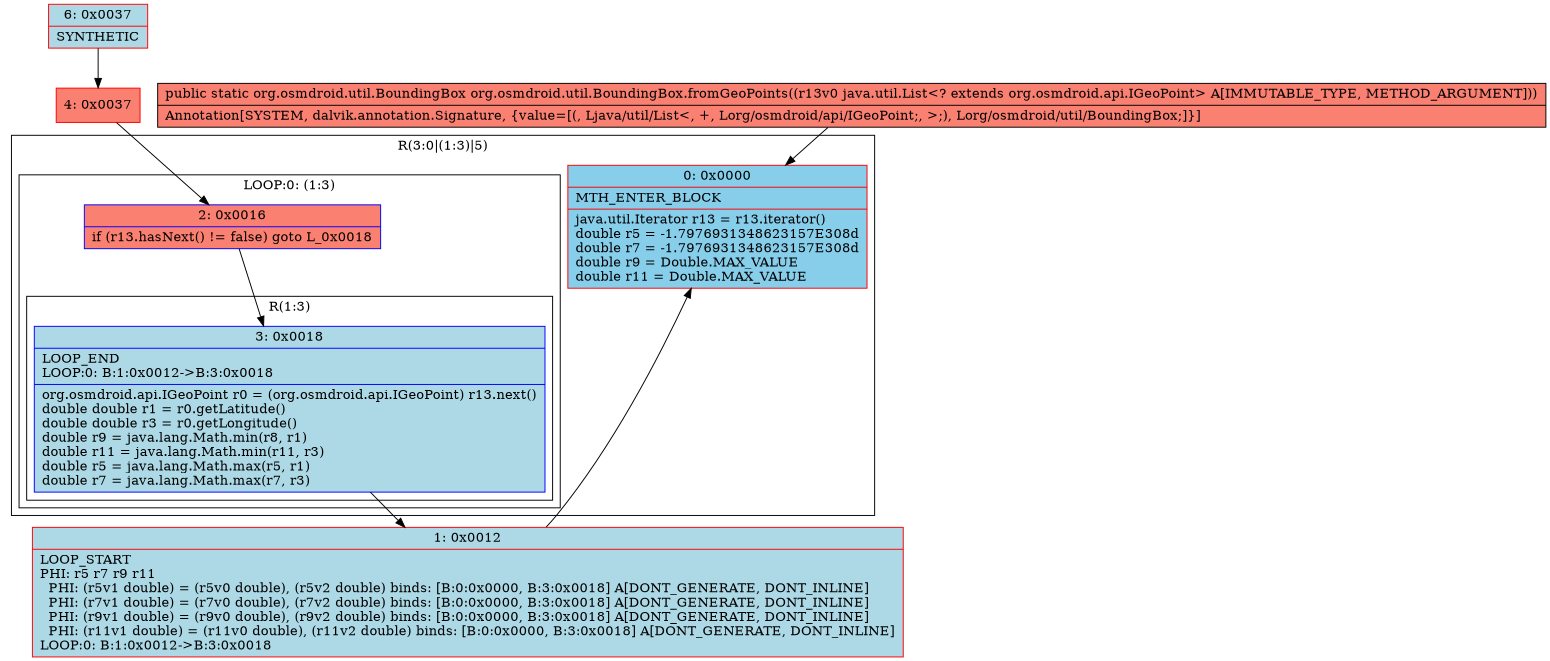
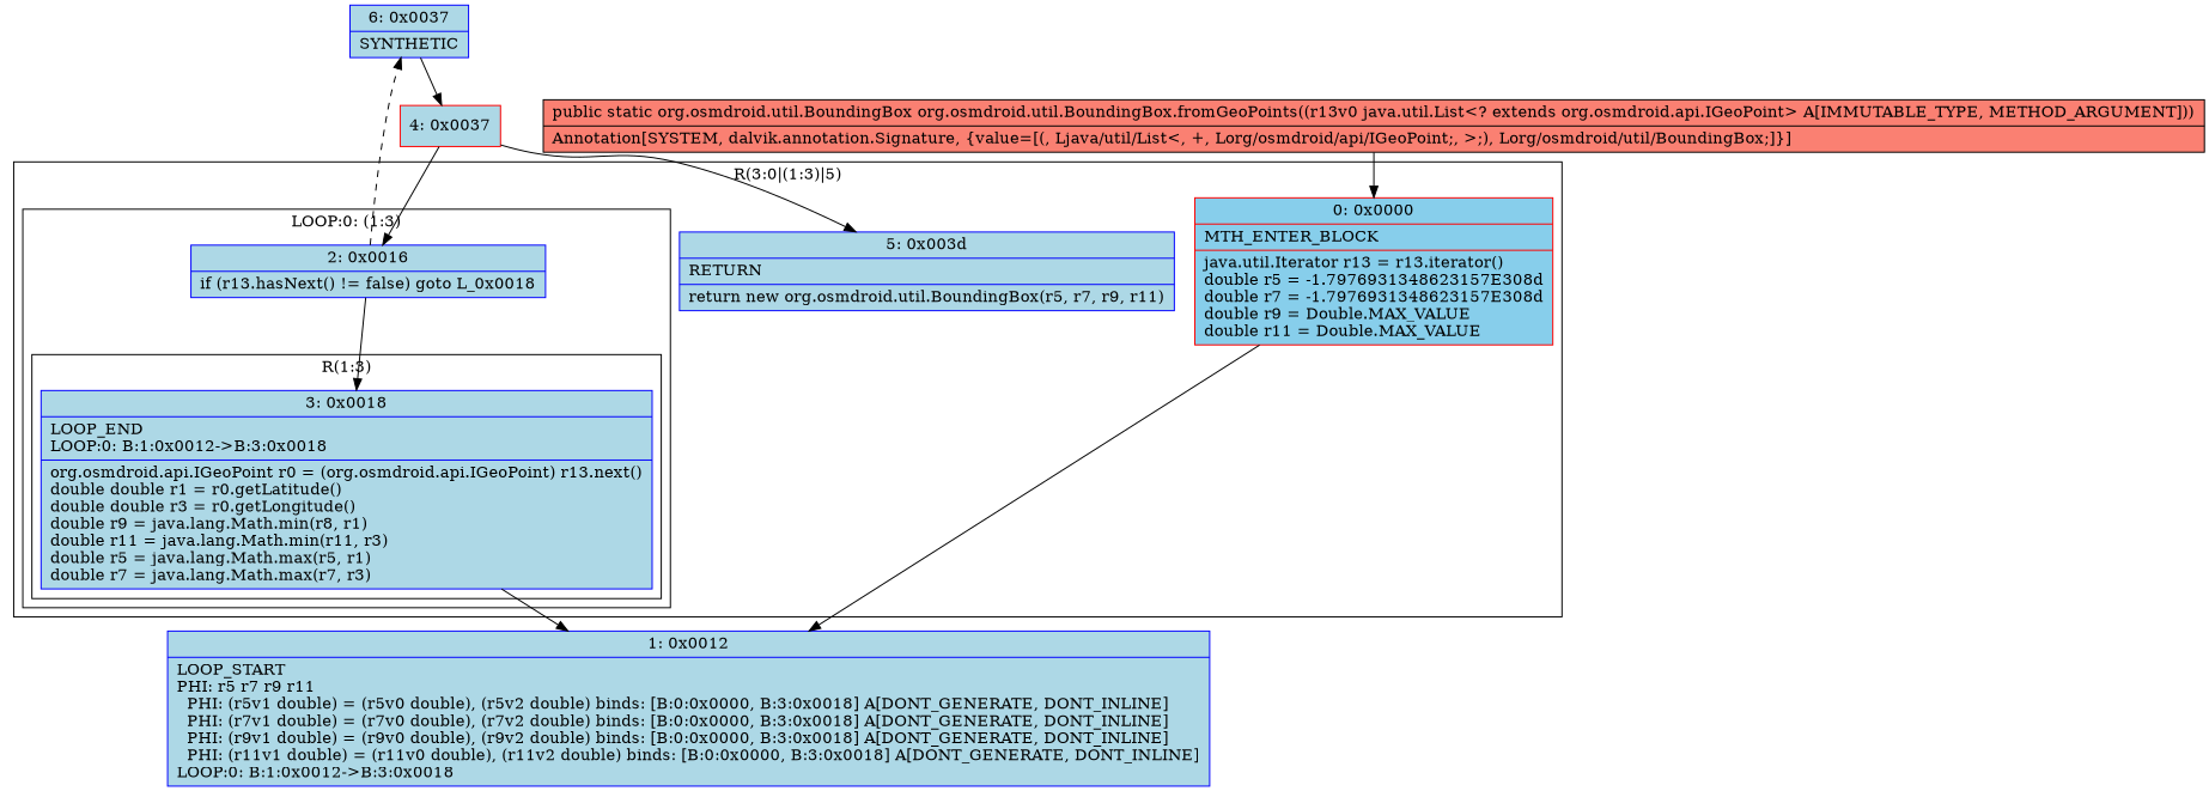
  digraph {
    node [color=red fillcolor=lightblue shape=record style=filled]
    n1 [color=blue label="{3\:\ 0x0018|LOOP_END\lLOOP:0: B:1:0x0012\-\>B:3:0x0018\l|org.osmdroid.api.IGeoPoint r0 = (org.osmdroid.api.IGeoPoint) r13.next()\ldouble double r1 = r0.getLatitude()\ldouble double r3 = r0.getLongitude()\ldouble r9 = java.lang.Math.min(r8, r1)\ldouble r11 = java.lang.Math.min(r11, r3)\ldouble r5 = java.lang.Math.max(r5, r1)\ldouble r7 = java.lang.Math.max(r7, r3)\l}"]
-   n2 [color=blue fillcolor=salmon label="{2\:\ 0x0016|if (r13.hasNext() != false) goto L_0x0018\l}"]
+   n2 [color=blue label="{2\:\ 0x0016|if (r13.hasNext() != false) goto L_0x0018\l}"]
    n3 [fillcolor=skyblue label="{0\:\ 0x0000|MTH_ENTER_BLOCK\l|java.util.Iterator r13 = r13.iterator()\ldouble r5 = \-1.7976931348623157E308d\ldouble r7 = \-1.7976931348623157E308d\ldouble r9 = Double.MAX_VALUE\ldouble r11 = Double.MAX_VALUE\l}"]
-   n5 [label="{1\:\ 0x0012|LOOP_START\lPHI: r5 r7 r9 r11 \l  PHI: (r5v1 double) = (r5v0 double), (r5v2 double) binds: [B:0:0x0000, B:3:0x0018] A[DONT_GENERATE, DONT_INLINE]\l  PHI: (r7v1 double) = (r7v0 double), (r7v2 double) binds: [B:0:0x0000, B:3:0x0018] A[DONT_GENERATE, DONT_INLINE]\l  PHI: (r9v1 double) = (r9v0 double), (r9v2 double) binds: [B:0:0x0000, B:3:0x0018] A[DONT_GENERATE, DONT_INLINE]\l  PHI: (r11v1 double) = (r11v0 double), (r11v2 double) binds: [B:0:0x0000, B:3:0x0018] A[DONT_GENERATE, DONT_INLINE]\lLOOP:0: B:1:0x0012\-\>B:3:0x0018\l}"]
-   n6 [label="{6\:\ 0x0037|SYNTHETIC\l}"]
-   n7 [fillcolor=salmon label="{4\:\ 0x0037}"]
+   n4 [color=blue label="{5\:\ 0x003d|RETURN\l|return new org.osmdroid.util.BoundingBox(r5, r7, r9, r11)\l}"]
+   n5 [color=blue label="{1\:\ 0x0012|LOOP_START\lPHI: r5 r7 r9 r11 \l  PHI: (r5v1 double) = (r5v0 double), (r5v2 double) binds: [B:0:0x0000, B:3:0x0018] A[DONT_GENERATE, DONT_INLINE]\l  PHI: (r7v1 double) = (r7v0 double), (r7v2 double) binds: [B:0:0x0000, B:3:0x0018] A[DONT_GENERATE, DONT_INLINE]\l  PHI: (r9v1 double) = (r9v0 double), (r9v2 double) binds: [B:0:0x0000, B:3:0x0018] A[DONT_GENERATE, DONT_INLINE]\l  PHI: (r11v1 double) = (r11v0 double), (r11v2 double) binds: [B:0:0x0000, B:3:0x0018] A[DONT_GENERATE, DONT_INLINE]\lLOOP:0: B:1:0x0012\-\>B:3:0x0018\l}"]
+   n6 [color=blue label="{6\:\ 0x0037|SYNTHETIC\l}"]
+   n7 [label="{4\:\ 0x0037}"]
    n8 [fillcolor=salmon label="{public static org.osmdroid.util.BoundingBox org.osmdroid.util.BoundingBox.fromGeoPoints((r13v0 java.util.List\<? extends org.osmdroid.api.IGeoPoint\> A[IMMUTABLE_TYPE, METHOD_ARGUMENT]))  | Annotation[SYSTEM, dalvik.annotation.Signature, \{value=[(, Ljava\/util\/List\<, +, Lorg\/osmdroid\/api\/IGeoPoint;, \>;), Lorg\/osmdroid\/util\/BoundingBox;]\}]\l}" color=""]
    subgraph cluster_1 {
      label="R(3:0|(1:3)|5)"
      n3
+     n4
      subgraph cluster_2 {
        label="LOOP:0: (1:3)"
        n2
        subgraph cluster_3 {
          label="R(1:3)"
          n1
        }
      }
    }
    n1 -> n5
    n2 -> n1
-   n5 -> n3
+   n2 -> n6 [style=dashed]
+   n3 -> n5
    n6 -> n7
    n7 -> n2
+   n7 -> n4
    n8 -> n3
  }
